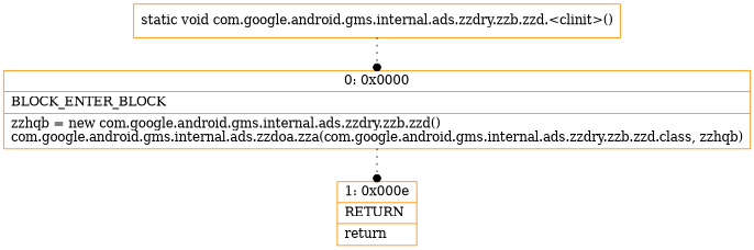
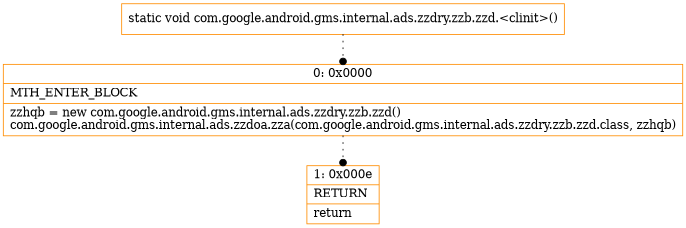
  digraph {
    node [shape=record color=darkorange]
    edge [style=dotted arrowhead=dot]
-   n1 [label="{0\:\ 0x0000|BLOCK_ENTER_BLOCK\l|zzhqb = new com.google.android.gms.internal.ads.zzdry.zzb.zzd()\lcom.google.android.gms.internal.ads.zzdoa.zza(com.google.android.gms.internal.ads.zzdry.zzb.zzd.class, zzhqb)\l}"]
+   n1 [label="{0\:\ 0x0000|MTH_ENTER_BLOCK\l|zzhqb = new com.google.android.gms.internal.ads.zzdry.zzb.zzd()\lcom.google.android.gms.internal.ads.zzdoa.zza(com.google.android.gms.internal.ads.zzdry.zzb.zzd.class, zzhqb)\l}"]
    n2 [label="{1\:\ 0x000e|RETURN\l|return\l}"]
    n3 [label="{static void com.google.android.gms.internal.ads.zzdry.zzb.zzd.\<clinit\>() }"]
    n1 -> n2
    n3 -> n1
  }
